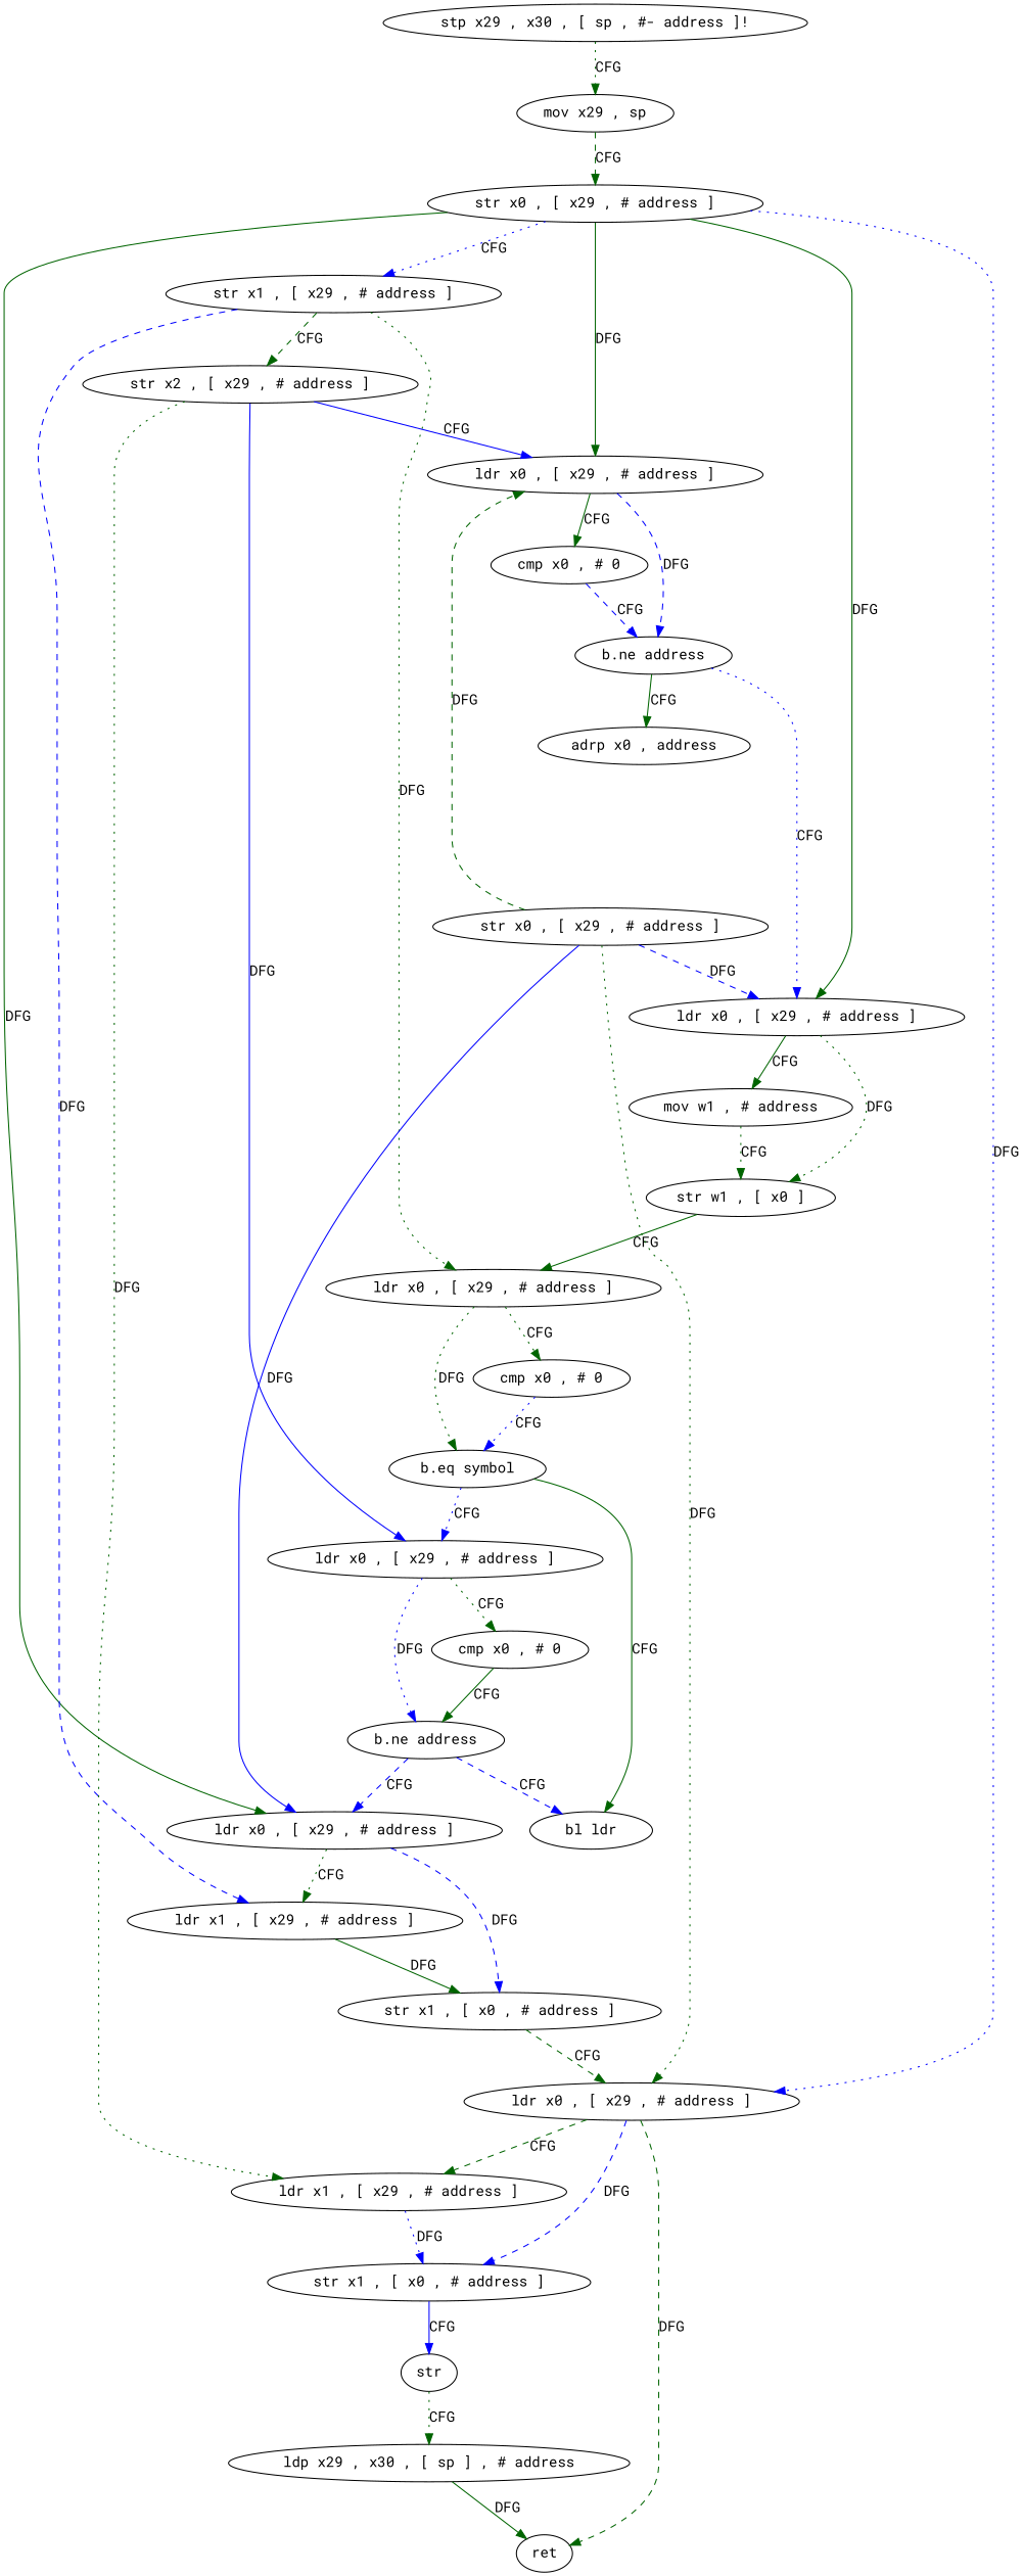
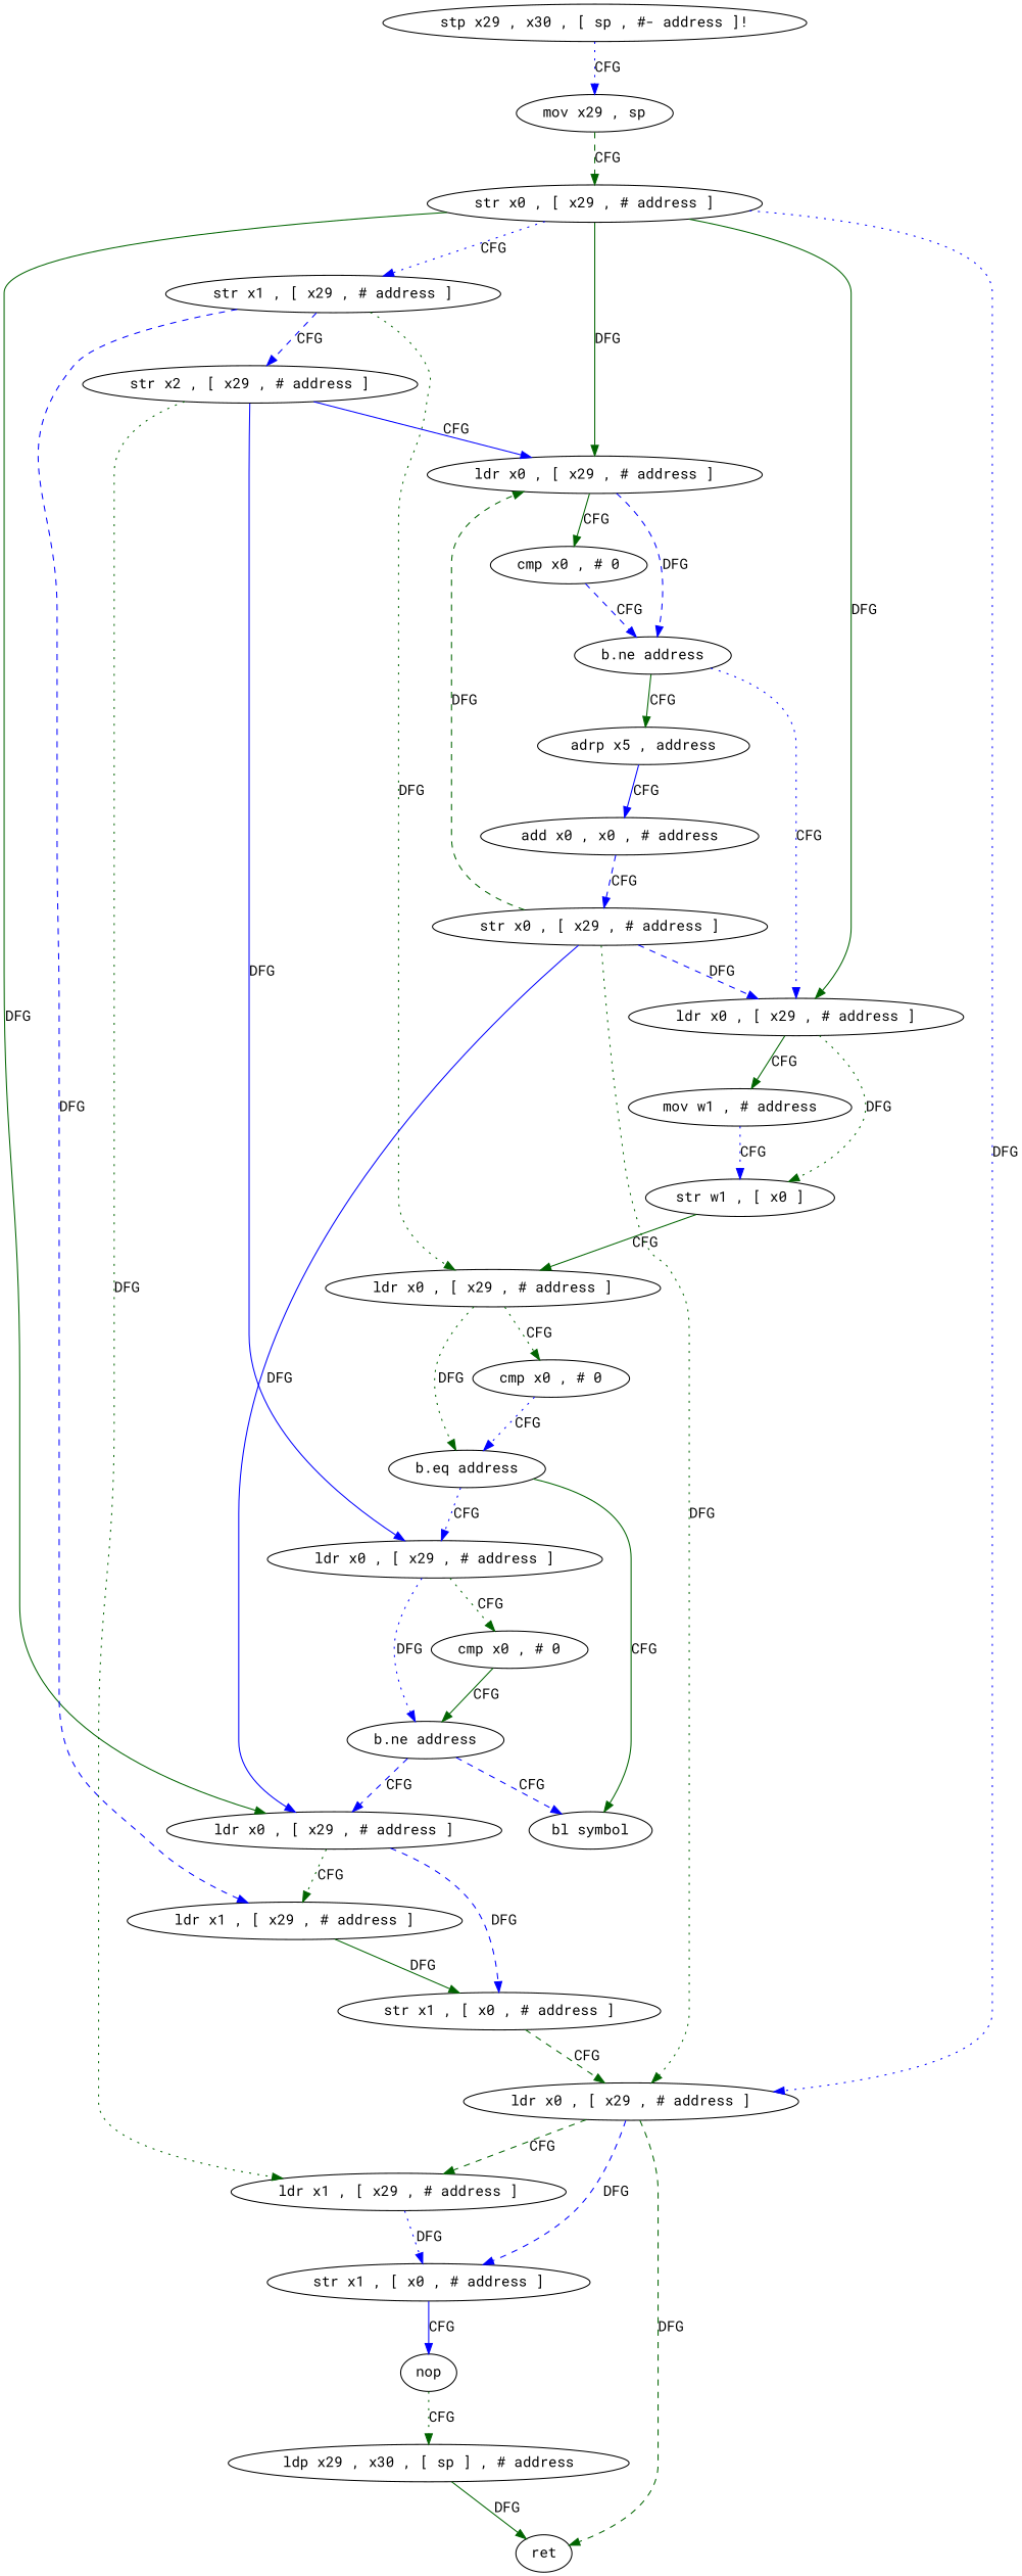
  digraph {
    fontname="Roboto Mono"
    node [fontname="Roboto Mono"]
    edge [color=darkgreen fontname="Roboto Mono" style=dotted]
    n1 [label="stp x29 , x30 , [ sp , #- address ]!"]
    n2 [label="mov x29 , sp"]
    n3 [label="str x0 , [ x29 , # address ]"]
    n4 [label="str x1 , [ x29 , # address ]"]
    n5 [label="ldr x0 , [ x29 , # address ]"]
    n6 [label="ldr x0 , [ x29 , # address ]"]
    n7 [label="ldr x0 , [ x29 , # address ]"]
    n8 [label="ldr x0 , [ x29 , # address ]"]
    n9 [label="str x2 , [ x29 , # address ]"]
    n10 [label="ldr x0 , [ x29 , # address ]"]
    n11 [label="ldr x1 , [ x29 , # address ]"]
    n12 [label="cmp x0 , # 0"]
    n13 [label="b.ne address"]
    n14 [label="mov w1 , # address"]
    n15 [label="str w1 , [ x0 ]"]
    n16 [label="str x1 , [ x0 , # address ]"]
    n17 [label="ldr x1 , [ x29 , # address ]"]
    n18 [label="str x1 , [ x0 , # address ]"]
    n19 [label=ret]
    n20 [label="ldr x0 , [ x29 , # address ]"]
    n21 [label="cmp x0 , # 0"]
-   n22 [label="b.eq symbol"]
+   n22 [label="b.eq address"]
    n23 [label="cmp x0 , # 0"]
    n24 [label="b.ne address"]
-   n25 [label="adrp x0 , address"]
+   n25 [label="adrp x5 , address"]
+   n26 [label="add x0 , x0 , # address"]
    n27 [label="str x0 , [ x29 , # address ]"]
-   n28 [label="bl ldr"]
-   n29 [label=str]
+   n28 [label="bl symbol"]
+   n29 [label=nop]
    n30 [label="ldp x29 , x30 , [ sp ] , # address"]
-   n1 -> n2 [label=CFG]
+   n1 -> n2 [color=blue label=CFG]
    n2 -> n3 [label=CFG style=dashed]
    n3 -> n4 [color=blue label=CFG]
    n3 -> n5 [label=DFG style=solid]
    n3 -> n6 [label=DFG style=solid]
    n3 -> n7 [label=DFG style=solid]
    n3 -> n8 [color=blue label=DFG]
-   n4 -> n9 [label=CFG style=dashed]
+   n4 -> n9 [color=blue label=CFG style=dashed]
    n4 -> n10 [label=DFG]
    n4 -> n11 [color=blue label=DFG style=dashed]
    n5 -> n12 [label=CFG style=solid]
    n5 -> n13 [color=blue label=DFG style=dashed]
    n6 -> n14 [label=CFG style=solid]
    n6 -> n15 [label=DFG]
    n7 -> n11 [label=CFG]
    n7 -> n16 [color=blue label=DFG style=dashed]
    n8 -> n17 [label=CFG style=dashed]
    n8 -> n18 [color=blue label=DFG style=dashed]
    n8 -> n19 [label=DFG style=dashed]
    n9 -> n5 [color=blue label=CFG style=solid]
    n9 -> n17 [label=DFG]
    n9 -> n20 [color=blue label=DFG style=solid]
    n10 -> n21 [label=CFG]
    n10 -> n22 [label=DFG]
    n11 -> n16 [label=DFG style=solid]
    n12 -> n13 [color=blue label=CFG style=dashed]
    n13 -> n6 [color=blue label=CFG]
    n13 -> n25 [label=CFG style=solid]
-   n14 -> n15 [label=CFG]
+   n14 -> n15 [color=blue label=CFG]
    n15 -> n10 [label=CFG style=solid]
    n16 -> n8 [label=CFG style=dashed]
    n17 -> n18 [color=blue label=DFG]
    n18 -> n29 [color=blue label=CFG style=solid]
    n20 -> n23 [label=CFG]
    n20 -> n24 [color=blue label=DFG]
    n21 -> n22 [color=blue label=CFG]
    n22 -> n20 [color=blue label=CFG]
    n22 -> n28 [label=CFG style=solid]
    n23 -> n24 [label=CFG style=solid]
    n24 -> n7 [color=blue label=CFG style=dashed]
    n24 -> n28 [color=blue label=CFG style=dashed]
+   n25 -> n26 [color=blue label=CFG style=solid]
+   n26 -> n27 [color=blue label=CFG style=dashed]
    n27 -> n5 [label=DFG style=dashed]
    n27 -> n6 [color=blue label=DFG style=dashed]
    n27 -> n7 [color=blue label=DFG style=solid]
    n27 -> n8 [label=DFG]
    n29 -> n30 [label=CFG]
    n30 -> n19 [label=DFG style=solid]
  }
